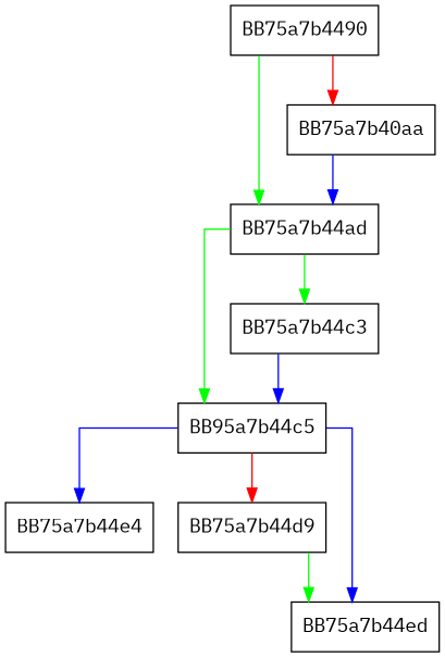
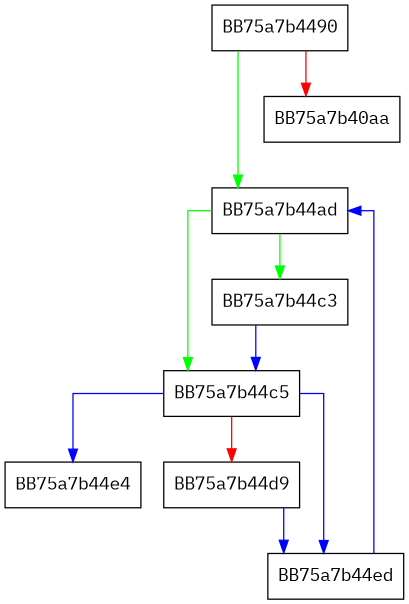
  digraph {
    fontname="IBM Plex Mono"
    splines=ortho
    node [fontname="IBM Plex Mono" shape=box]
    edge [color=blue fontname="IBM Plex Mono"]
    BB75a7b4490
    BB75a7b44ad
    n3 [label=BB75a7b40aa]
-   BB75a7b44c5 [label=BB95a7b44c5]
+   BB75a7b44c5
    BB75a7b44c3
    BB75a7b44e4
    BB75a7b44d9
    BB75a7b44ed
    BB75a7b4490 -> BB75a7b44ad [color=green]
    BB75a7b4490 -> n3 [color=red]
    BB75a7b44ad -> BB75a7b44c5 [color=green]
    BB75a7b44ad -> BB75a7b44c3 [color=green]
-   n3 -> BB75a7b44ad
+   BB75a7b44ed -> BB75a7b44ad
    BB75a7b44c5 -> BB75a7b44e4
    BB75a7b44c5 -> BB75a7b44d9 [color=red]
    BB75a7b44c5 -> BB75a7b44ed
    BB75a7b44c3 -> BB75a7b44c5
-   BB75a7b44d9 -> BB75a7b44ed [color=green]
+   BB75a7b44d9 -> BB75a7b44ed
  }
